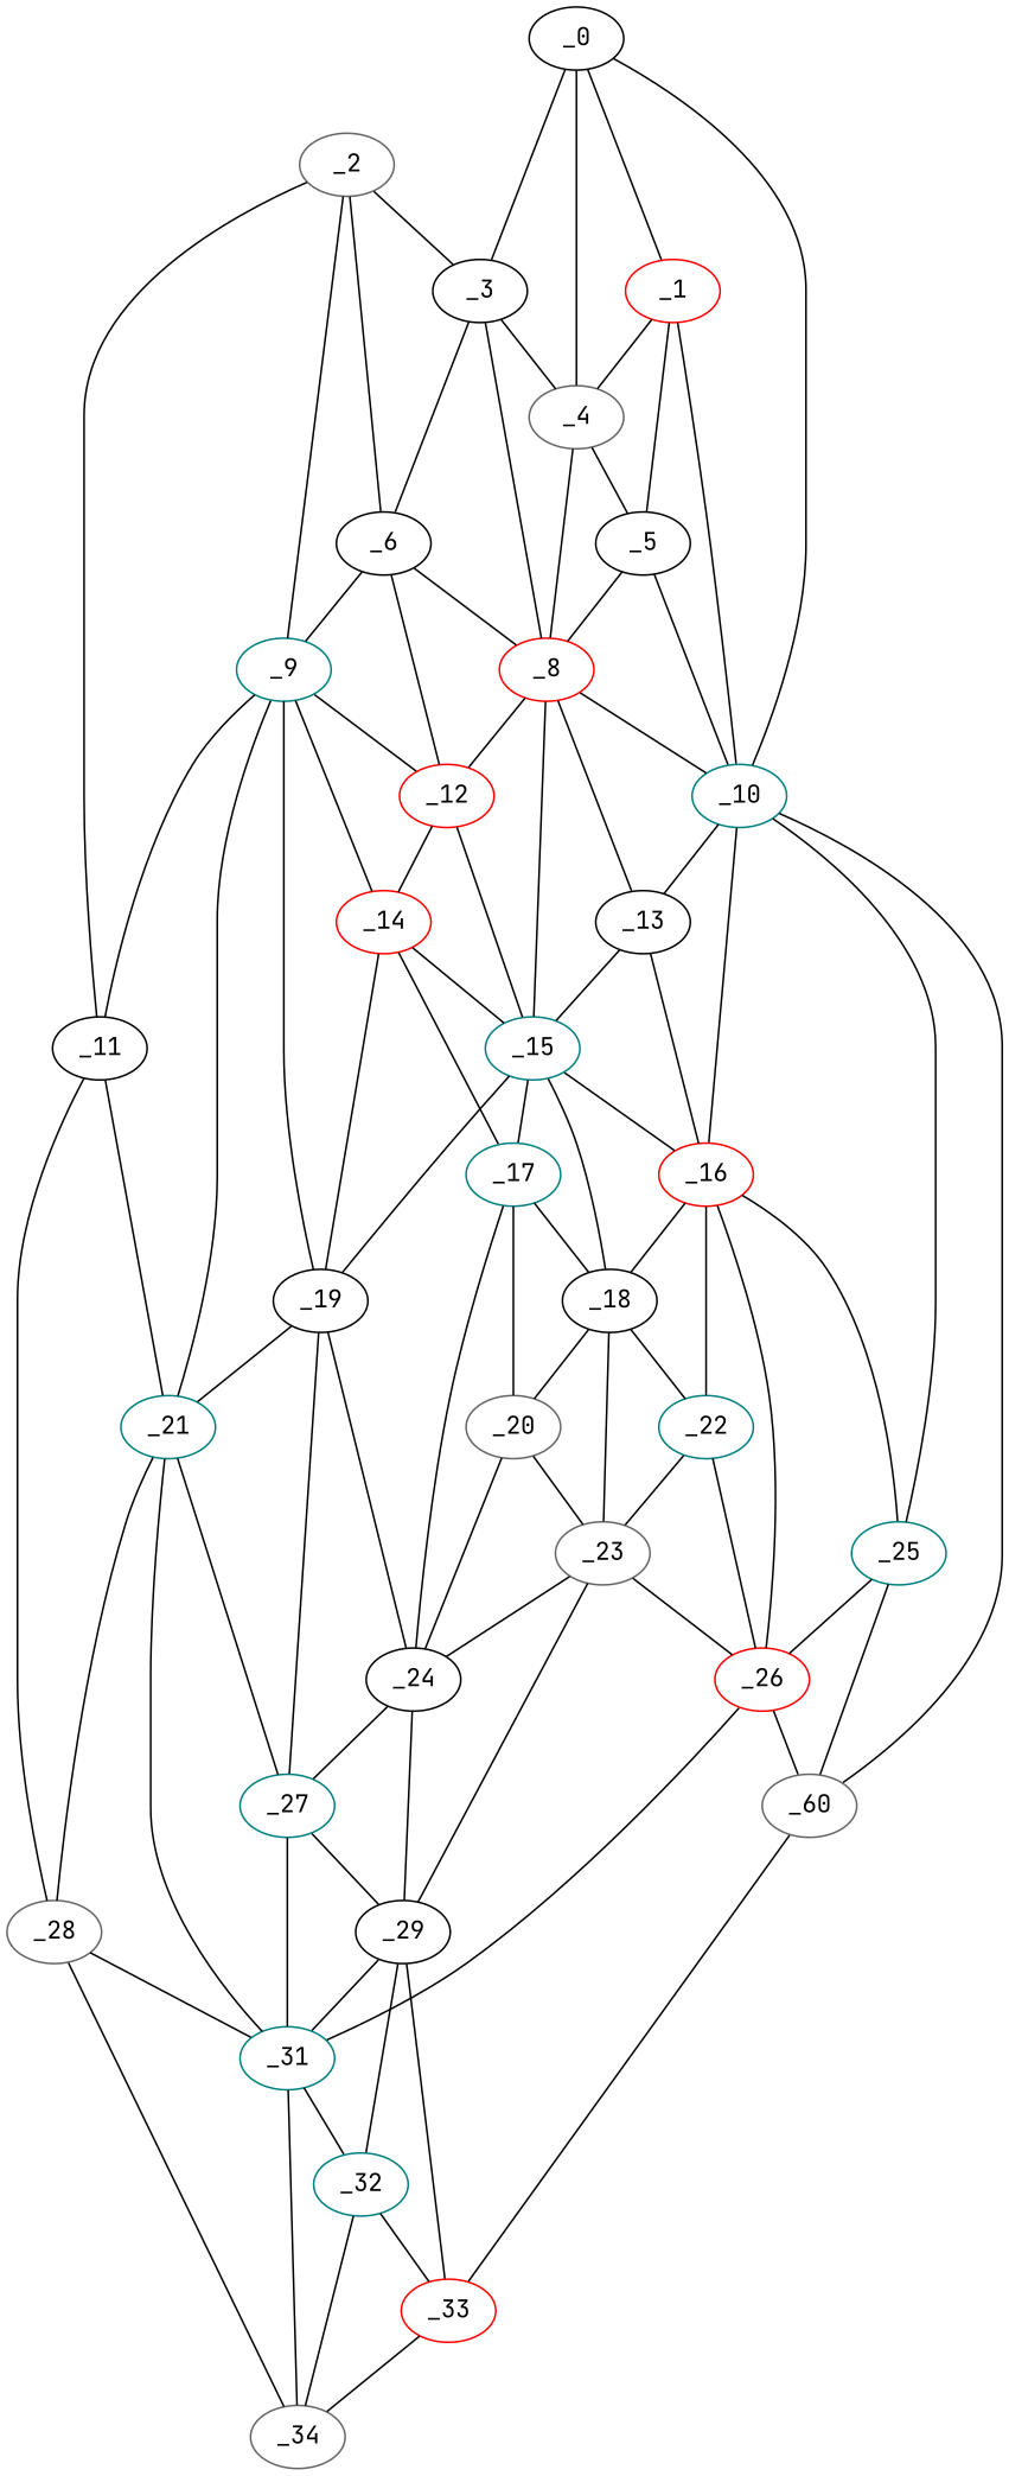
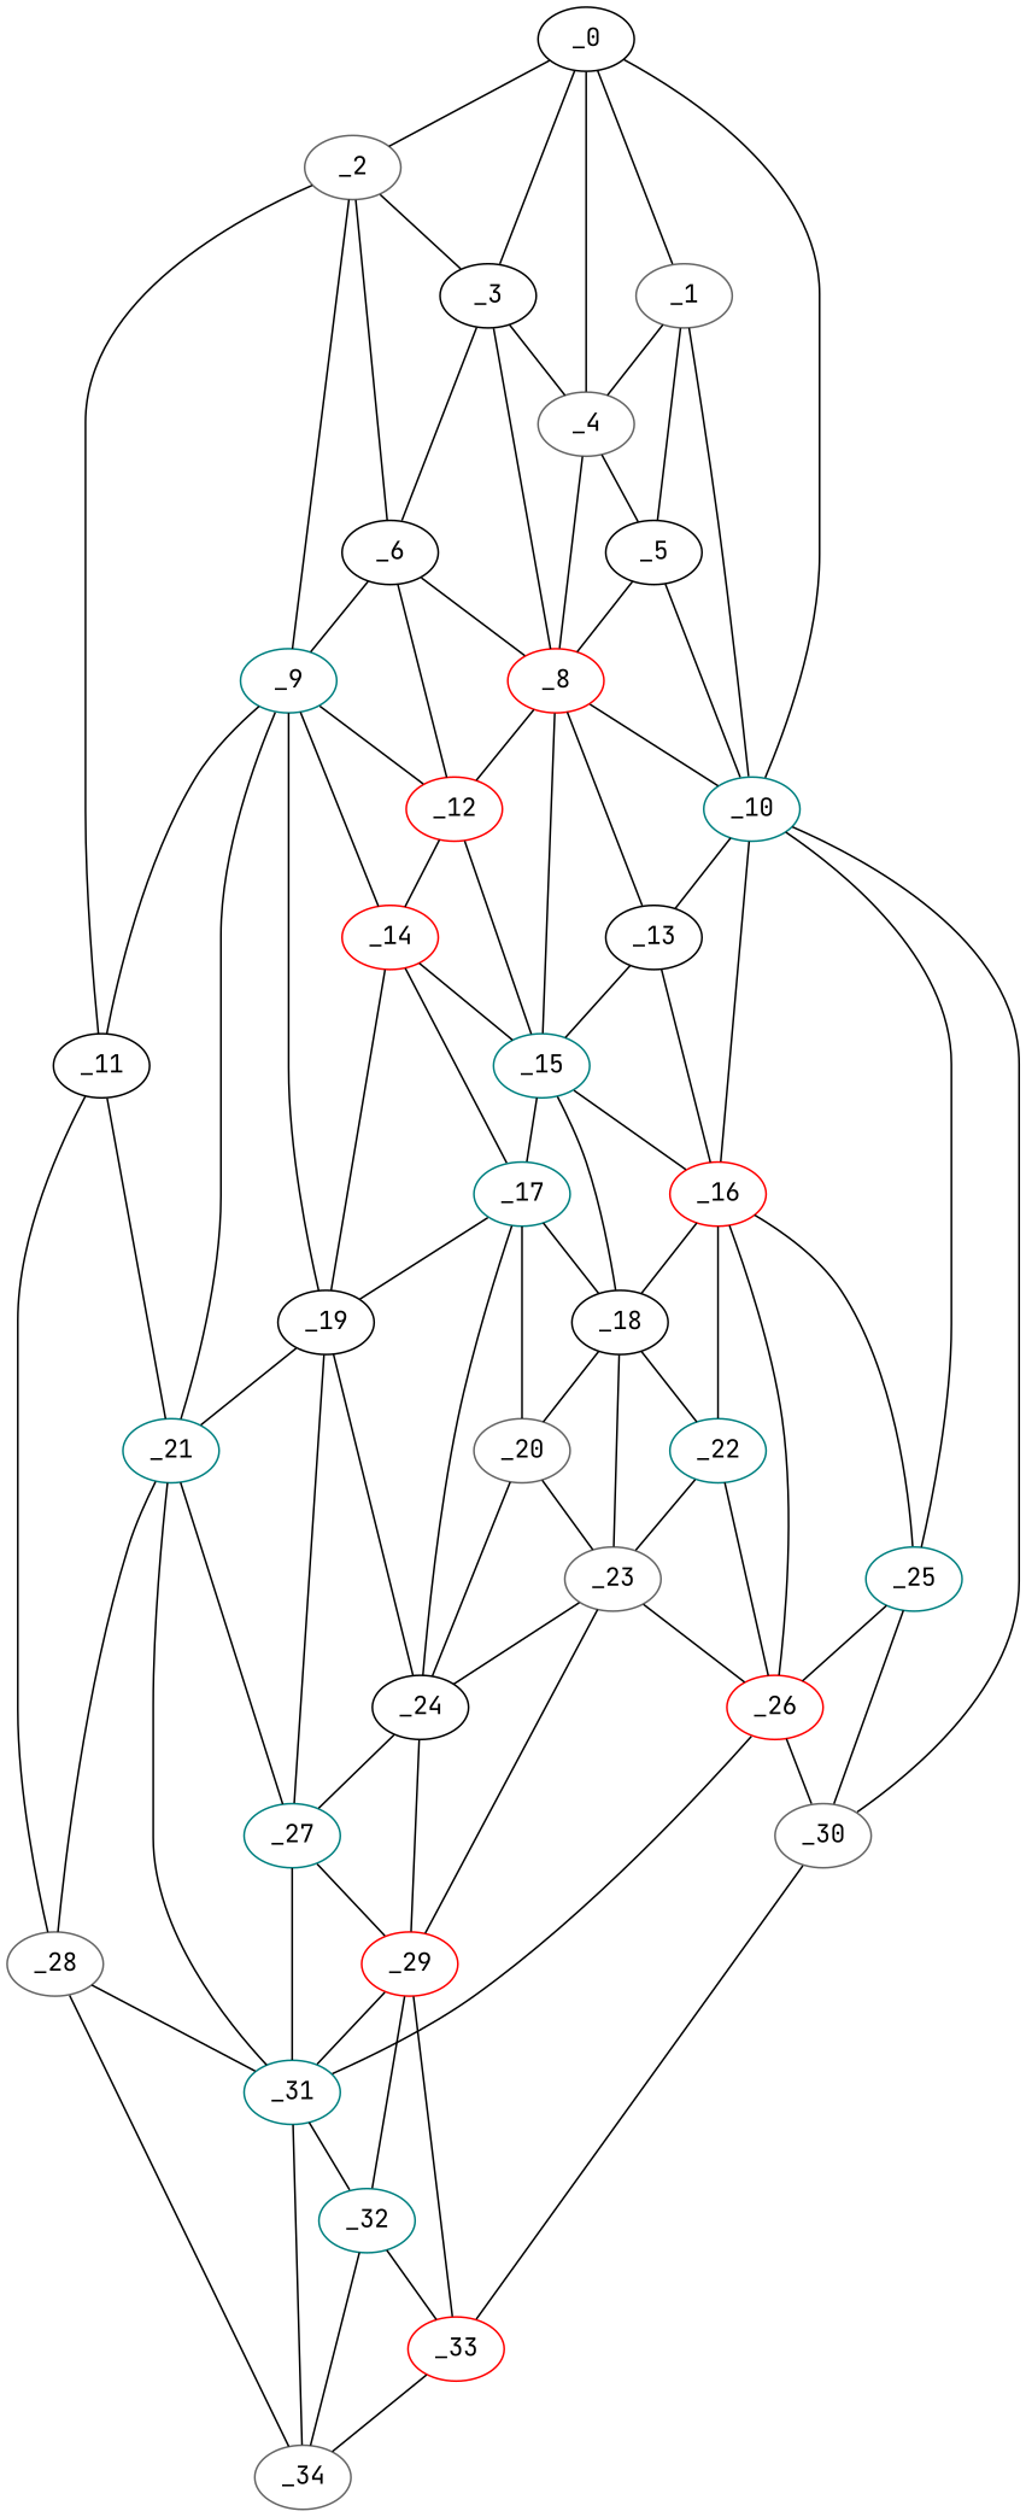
  graph {
    fontname="JetBrains Mono"
    node [color=teal fontname="JetBrains Mono" x=49 y=90]
    edge [fontname="JetBrains Mono" valence=2]
    _0 [color=black x=25]
-   _1 [color=red x=30 y=93]
+   _1 [color=gray40 x=30 y=93]
    _2 [color=gray40 x=31 y=65]
    _3 [color=black x=32 y=81]
    _4 [color=gray40 x=35 y=88]
    _10 [x=44 y=102]
    _5 [color=black x=35 y=94]
    _6 [color=black x=36 y=75]
    _9 [x=43 y=67]
    _11 [color=black y=7]
    _8 [color=red x=42 y=89]
    _13 [color=black y=96]
    _16 [color=red x=61 y=98]
    _25 [x=76 y=109]
-   _30 [color=gray40 x=86 y=112 label=_60]
+   _30 [color=gray40 x=86 y=112]
    _12 [color=red y=82]
    _14 [color=red x=55 y=74]
    _19 [color=black x=66 y=69]
    _21 [x=72 y=58]
    _28 [color=gray40 x=81 y=7]
    _15 [x=55]
    _18 [color=black x=65 y=89]
    _22 [x=74 y=94]
    _26 [color=red x=77 y=97]
    _33 [color=red x=96 y=77]
    _17 [x=64 y=75]
    _24 [color=black x=76 y=72]
    _27 [x=79 y=67]
    _31 [x=89 y=47]
    _34 [color=gray40 x=99 y=64]
    _20 [color=gray40 x=71 y=80]
    _23 [color=gray40 x=75 y=87]
-   _29 [color=black x=85 y=70]
+   _29 [color=red x=85 y=70]
    _32 [x=93 y=69]
    _0 -- _1 [valence=1]
+   _0 -- _2 [valence=1]
    _0 -- _3 [valence=1]
    _0 -- _4
    _0 -- _10 [valence=1]
    _1 -- _4
    _1 -- _10
    _1 -- _5 [valence=1]
    _2 -- _3
    _2 -- _6 [valence=1]
    _2 -- _9
    _2 -- _11 [valence=1]
    _3 -- _4 [valence=1]
    _3 -- _6
    _3 -- _8 [valence=1]
    _4 -- _5
    _4 -- _8
    _10 -- _13 [valence=1]
    _10 -- _16 [valence=1]
    _10 -- _25
    _10 -- _30 [valence=1]
    _5 -- _10
    _5 -- _8 [valence=1]
    _6 -- _9
    _6 -- _8 [valence=1]
    _6 -- _12
    _9 -- _11
    _9 -- _12 [valence=1]
    _9 -- _14 [valence=1]
    _9 -- _19
    _9 -- _21
    _11 -- _21
    _11 -- _28 [valence=1]
    _8 -- _10
    _8 -- _13
    _8 -- _12
    _8 -- _15 [valence=1]
    _13 -- _16 [valence=1]
    _13 -- _15
    _16 -- _25
    _16 -- _18 [valence=1]
    _16 -- _22
    _16 -- _26
    _25 -- _30
    _25 -- _26
    _30 -- _33 [valence=1]
    _12 -- _14
    _12 -- _15
    _14 -- _19
    _14 -- _15
    _14 -- _17
    _19 -- _21
    _19 -- _24 [valence=1]
    _19 -- _27
    _21 -- _28 [valence=1]
    _21 -- _27 [valence=1]
    _21 -- _31
    _28 -- _31
    _28 -- _34 [valence=1]
    _15 -- _16
    _15 -- _18
    _15 -- _17
    _18 -- _22 [valence=1]
    _18 -- _20 [valence=1]
    _18 -- _23
    _22 -- _26
    _22 -- _23 [valence=1]
    _26 -- _30 [valence=1]
    _26 -- _31
    _33 -- _34 [valence=1]
-   _15 -- _19 [valence=1]
+   _17 -- _19 [valence=1]
    _17 -- _18 [valence=1]
    _17 -- _24
    _17 -- _20
    _24 -- _27
    _24 -- _29
    _27 -- _31
    _27 -- _29
    _31 -- _34 [valence=1]
    _31 -- _32 [valence=1]
    _20 -- _24 [valence=1]
    _20 -- _23
    _23 -- _26 [valence=1]
    _23 -- _24
    _23 -- _29 [valence=1]
    _29 -- _33 [valence=1]
    _29 -- _31
    _29 -- _32
    _32 -- _33
    _32 -- _34 [valence=1]
  }
